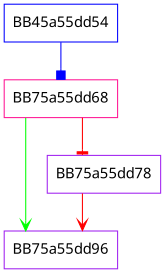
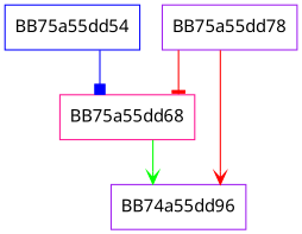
  digraph {
    fontname="Noto Sans"
    splines=ortho
    node [color=purple fontname="Noto Sans" shape=box]
    edge [arrowhead=vee color=red fontname="Noto Sans"]
-   BB75a55dd54 [color=blue label=BB45a55dd54]
+   BB75a55dd54 [color=blue]
    BB75a55dd68 [color=deeppink]
-   BB75a55dd96
+   BB75a55dd96 [label=BB74a55dd96]
    BB75a55dd78
    BB75a55dd54 -> BB75a55dd68 [arrowhead=box color=blue]
    BB75a55dd68 -> BB75a55dd96 [color=green]
-   BB75a55dd68 -> BB75a55dd78 [arrowhead=tee]
+   BB75a55dd78 -> BB75a55dd68 [arrowhead=tee]
    BB75a55dd78 -> BB75a55dd96
  }
